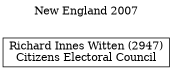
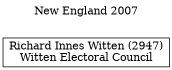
  digraph {
    label="New England 2007"
    labelloc=t
    mclimit=10
-   n1 [label="Richard Innes Witten (2947)\nCitizens Electoral Council" shape=box]
+   n1 [label="Richard Innes Witten (2947)\nWitten Electoral Council" shape=box]
  }
